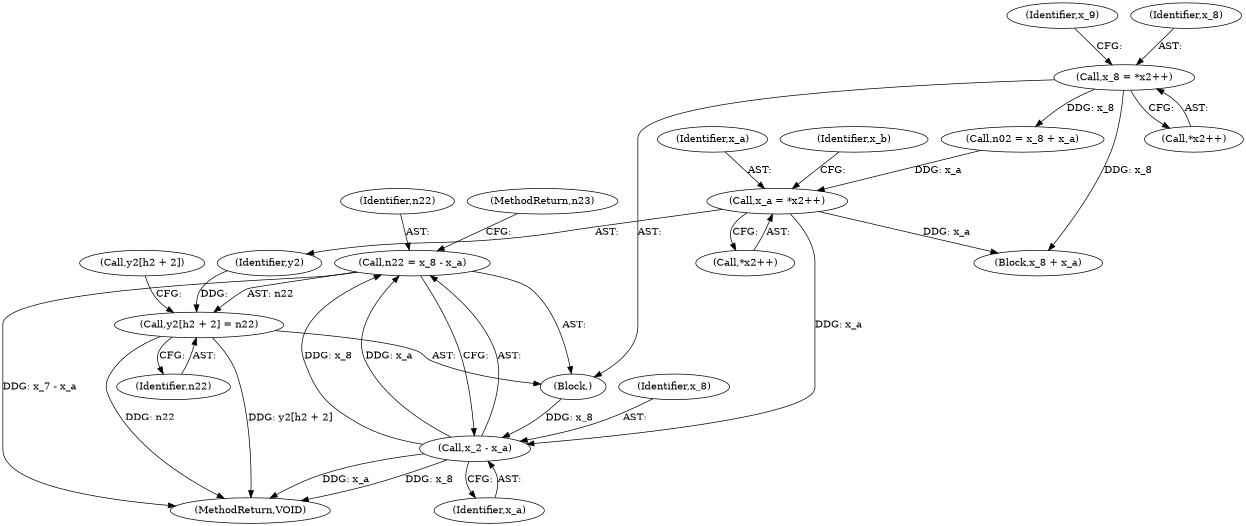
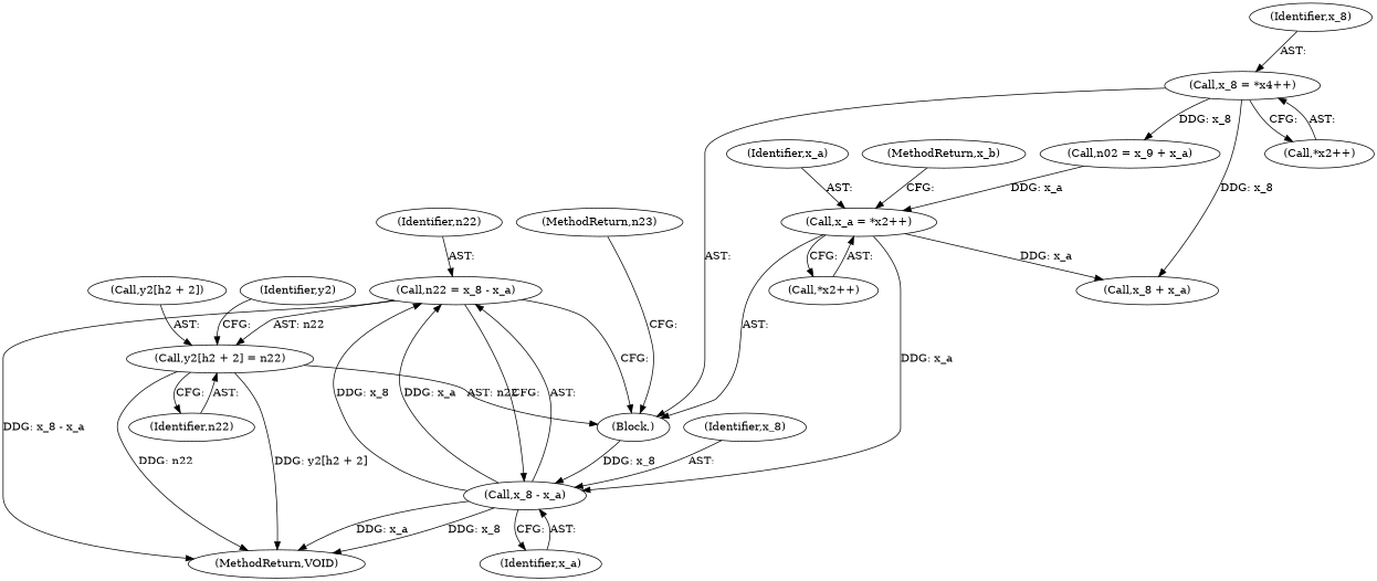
  digraph {
    n1 [label="(Call,n22 = x_8 - x_a)"]
-   n2 [label="(Call,x_2 - x_a)"]
+   n2 [label="(Call,x_8 - x_a)"]
    n3 [label="(Call,y2[h2 + 2] = n22)"]
    n4 [label="(Block,)"]
    n5 [label="(MethodReturn,VOID)"]
    n6 [label="(Identifier,x_a)"]
    n7 [label="(Identifier,n22)"]
-   n8 [label="(Call,x_8 = *x2++)"]
-   n9 [label="(Block,x_8 + x_a)"]
+   n8 [label="(Call,x_8 = *x4++)"]
+   n9 [label="(Call,x_8 + x_a)"]
    n10 [label="(Call,*x2++)"]
-   n11 [label="(Call,n02 = x_8 + x_a)"]
+   n11 [label="(Call,n02 = x_9 + x_a)"]
    n12 [label="(Call,x_a = *x2++)"]
    n13 [label="(Call,*x2++)"]
    n14 [label="(Call,y2[h2 + 2])"]
-   n15 [label="(Identifier,x_9)"]
    n16 [label="(Identifier,x_8)"]
    n17 [label="(Identifier,x_a)"]
    n18 [label="(MethodReturn,n23)"]
    n19 [label="(Identifier,n22)"]
    n20 [label="(Identifier,y2)"]
    n21 [label="(Identifier,x_8)"]
-   n22 [label="(Identifier,x_b)"]
+   n22 [label="(MethodReturn,x_b)"]
    n1 -> n2 [label="CFG: "]
    n1 -> n3 [label="AST: n22"]
-   n1 -> n4 [label="AST: "]
-   n1 -> n5 [label="DDG: x_7 - x_a"]
+   n1 -> n4 [label="CFG: "]
+   n1 -> n5 [label="DDG: x_8 - x_a"]
    n2 -> n1 [label="AST: "]
    n2 -> n1 [label="DDG: x_8"]
    n2 -> n1 [label="DDG: x_a"]
    n2 -> n5 [label="DDG: x_a"]
    n2 -> n5 [label="DDG: x_8"]
    n2 -> n6 [label="CFG: "]
-   n3 -> n4 [label="AST: "]
+   n3 -> n4 [label="AST: n22"]
    n3 -> n5 [label="DDG: n22"]
    n3 -> n5 [label="DDG: y2[h2 + 2]"]
    n3 -> n7 [label="CFG: "]
    n4 -> n2 [label="DDG: x_8"]
    n6 -> n2 [label="AST: "]
    n7 -> n3 [label="AST: "]
    n8 -> n4 [label="AST: "]
    n8 -> n9 [label="DDG: x_8"]
    n8 -> n10 [label="CFG: "]
    n8 -> n11 [label="DDG: x_8"]
    n10 -> n8 [label="AST: "]
    n11 -> n12 [label="DDG: x_a"]
    n12 -> n2 [label="DDG: x_a"]
-   n12 -> n20 [label="AST: "]
+   n12 -> n4 [label="AST: "]
    n12 -> n9 [label="DDG: x_a"]
    n12 -> n13 [label="CFG: "]
    n13 -> n12 [label="AST: "]
-   n14 -> n3 [label="CFG: "]
-   n15 -> n8 [label="CFG: "]
+   n14 -> n3 [label="AST: "]
    n16 -> n2 [label="AST: "]
    n17 -> n12 [label="AST: "]
-   n18 -> n1 [label="CFG: "]
+   n18 -> n4 [label="CFG: "]
    n19 -> n1 [label="AST: "]
-   n20 -> n3 [label="DDG: "]
+   n20 -> n3 [label="CFG: "]
    n21 -> n8 [label="AST: "]
    n22 -> n12 [label="CFG: "]
  }
